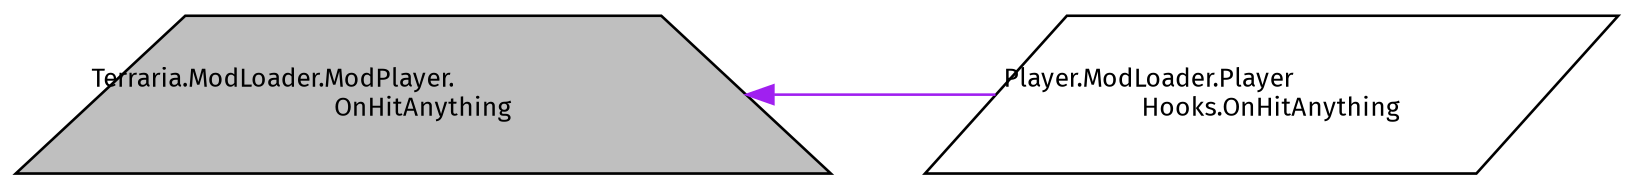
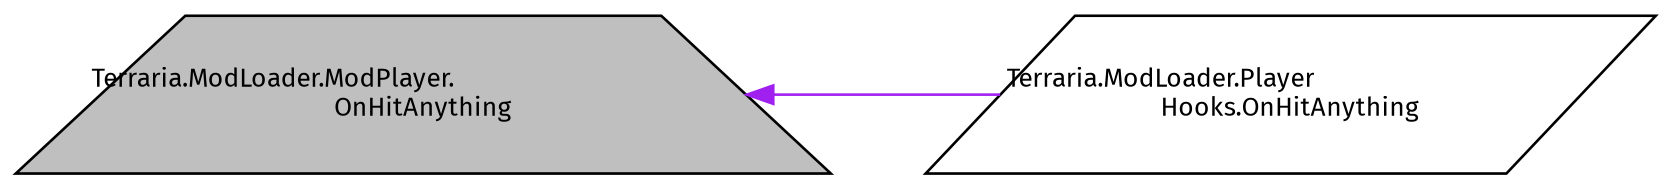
  digraph {
    rankdir=LR
    fontname="Fira Sans"
    node [color=black fontname="Fira Sans" fontsize=10 style=filled]
    n1 [fillcolor=grey75 fontcolor=black height=0.2 label="Terraria.ModLoader.ModPlayer.\lOnHitAnything" shape=trapezium width=0.4]
-   n2 [fillcolor=white height=0.2 label="Player.ModLoader.Player\lHooks.OnHitAnything" shape=parallelogram width=0.4]
+   n2 [fillcolor=white height=0.2 label="Terraria.ModLoader.Player\lHooks.OnHitAnything" shape=parallelogram width=0.4]
    n1 -> n2 [color=purple dir=back fontname="Fira Sans" fontsize=10 labelfontname=Helvetica labelfontsize=10 style=solid]
  }
